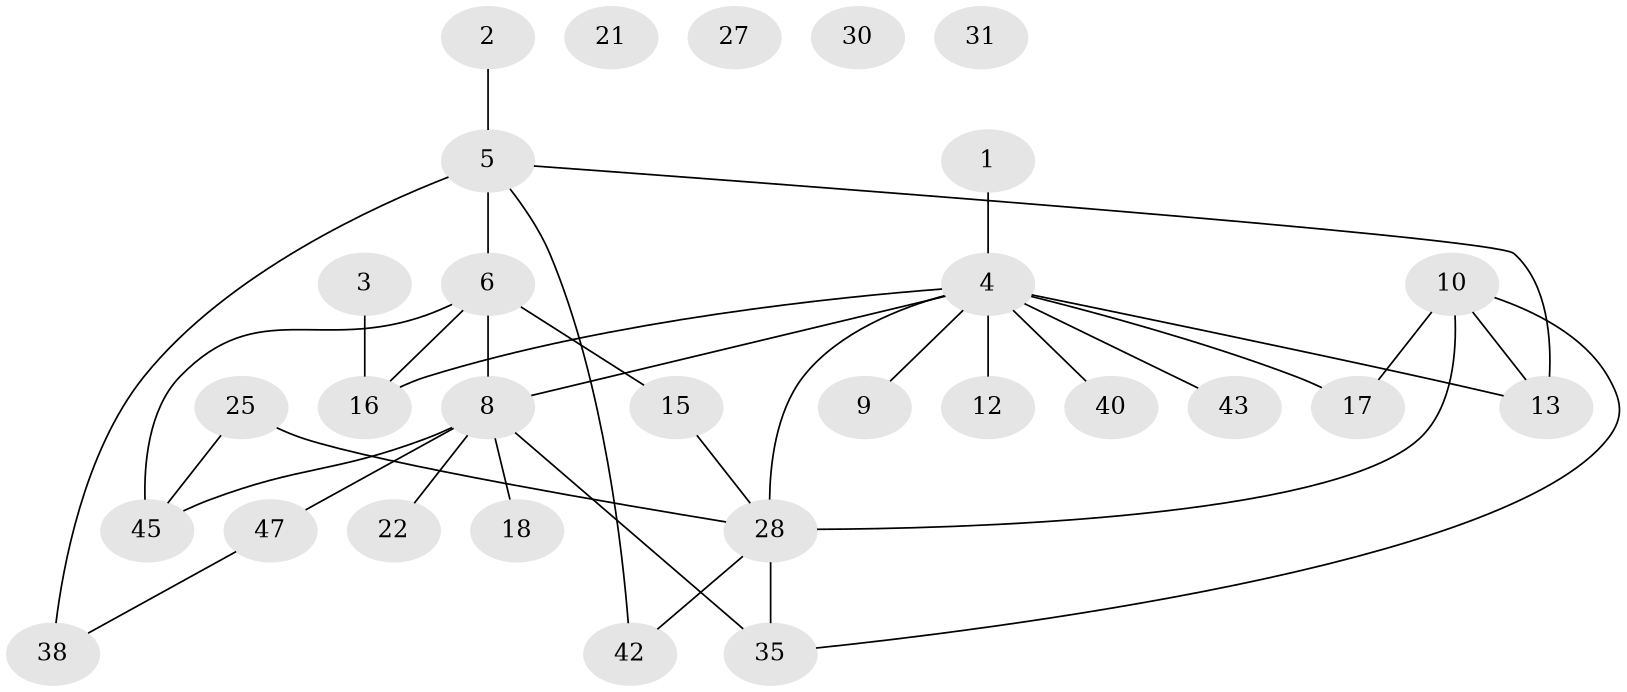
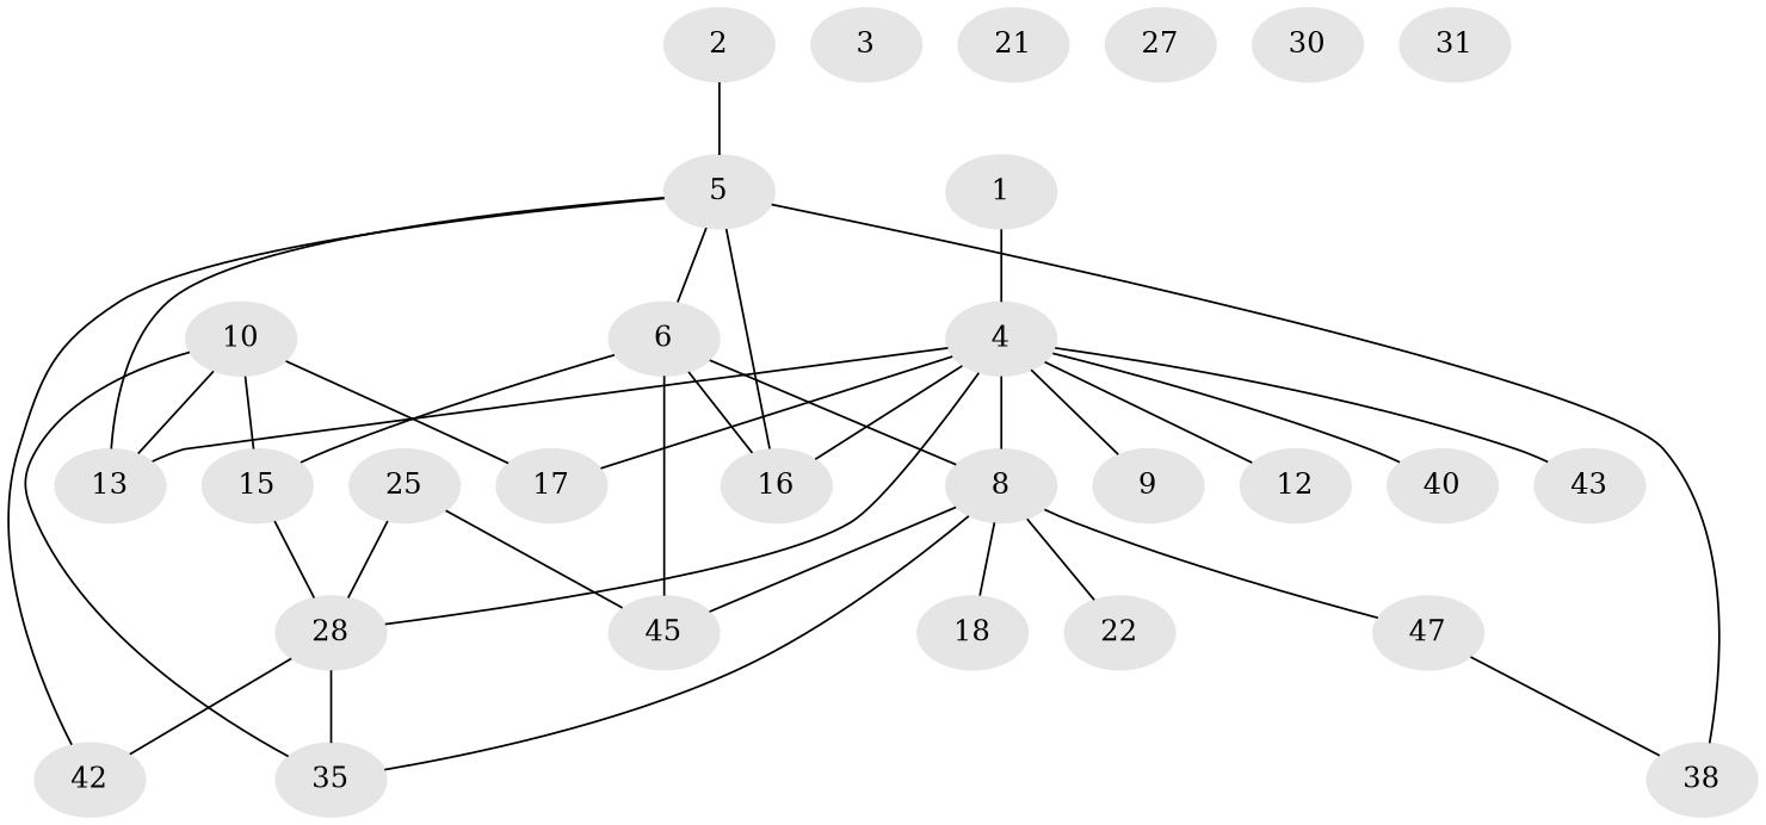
  graph {
    node [color=gray90 style=filled]
    4 [super="+20+32+7"]
    8 [super="+50+24"]
    9 [super="+56"]
    12 [super="+23"]
    13
    16
    17
    40
    43
    28 [super="+41"]
    1
    2 [super="+19+33"]
    5 [super="+57+27+34"]
    6 [super="+48"]
    38
    42 [super="+44"]
    3
    45 [super="+49+53"]
    18
    22
    35 [super="+51+37"]
    47
    10 [super="+58"]
    15
    21
    25
    n27 [label=27]
    30
    31
    4 -- 8
    4 -- 9
    4 -- 12
    4 -- 13
    4 -- 16
    4 -- 17
    4 -- 40
    4 -- 43
    4 -- 28
    8 -- 45
    8 -- 18
    8 -- 22
    8 -- 35
    8 -- 47
    28 -- 42
    28 -- 35
    1 -- 4
    2 -- 5
    5 -- 13
-   3 -- 16
+   5 -- 16
    5 -- 6
    5 -- 38 [weight=2]
    5 -- 42
    6 -- 8
    6 -- 16
    6 -- 45
    6 -- 15
    47 -- 38
    10 -- 13
    10 -- 17
-   10 -- 28
+   10 -- 15
    10 -- 35
    15 -- 28
    25 -- 28
    25 -- 45
  }
